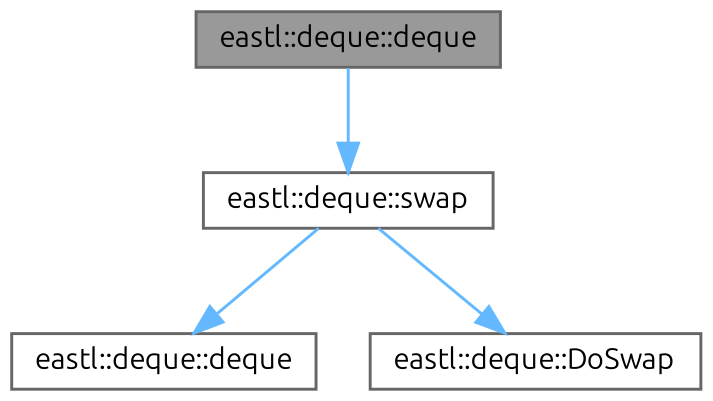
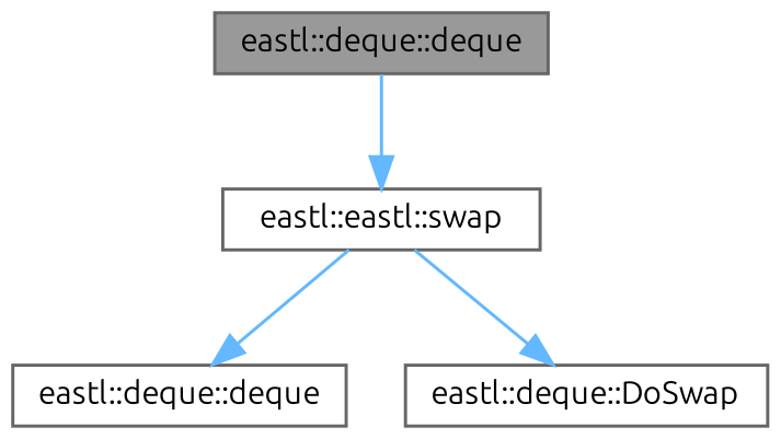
  digraph {
    fontname=Ubuntu
    rankdir=TB
    node [color=grey40 fillcolor=white fontname=Ubuntu fontsize=10 shape=box style=filled]
    edge [color=steelblue1 fontname=Ubuntu fontsize=10 labelfontname=Helvetica labelfontsize=10 style=solid]
    n1 [color=gray40 fillcolor=grey60 fontcolor=black height=0.2 label="eastl::deque::deque" width=0.4]
-   n2 [height=0.2 label="eastl::deque::swap" width=0.4]
+   n2 [height=0.2 label="eastl::eastl::swap" width=0.4]
    n3 [height=0.2 label="eastl::deque::deque" width=0.4]
    n4 [height=0.2 label="eastl::deque::DoSwap" width=0.4]
    n1 -> n2
    n2 -> n3
    n2 -> n4
  }
